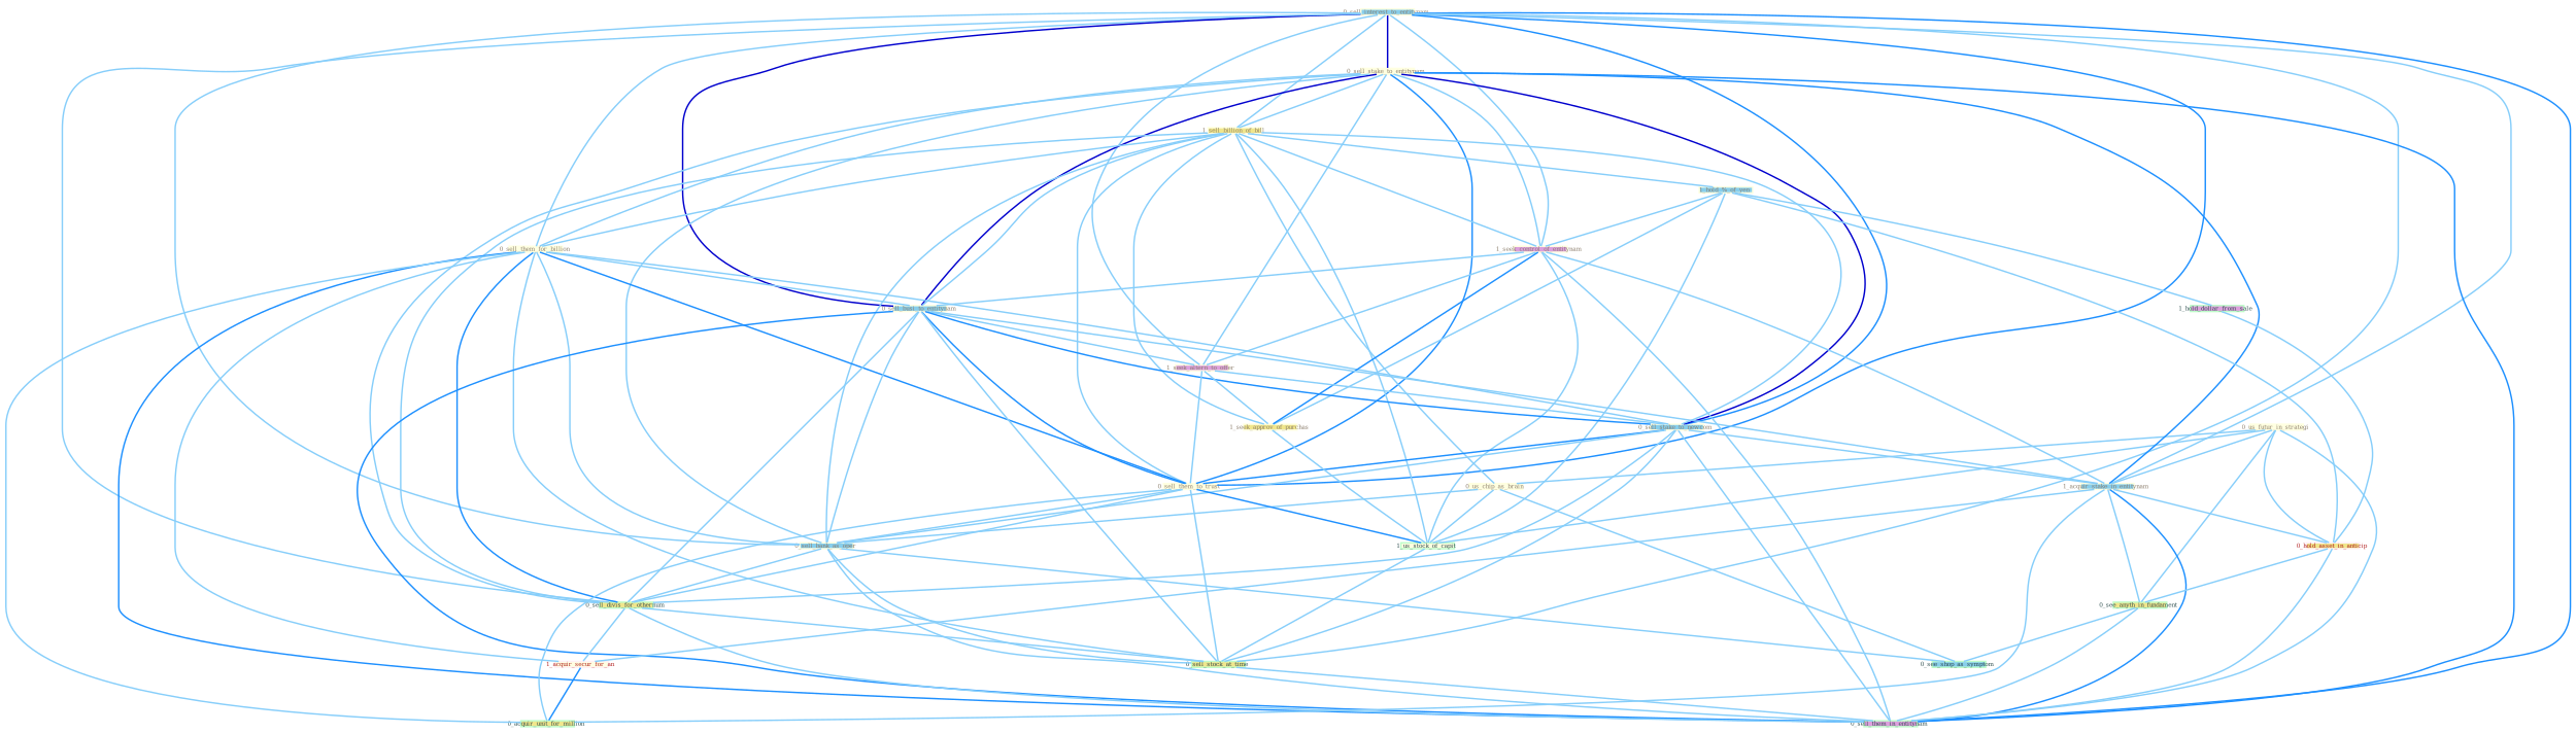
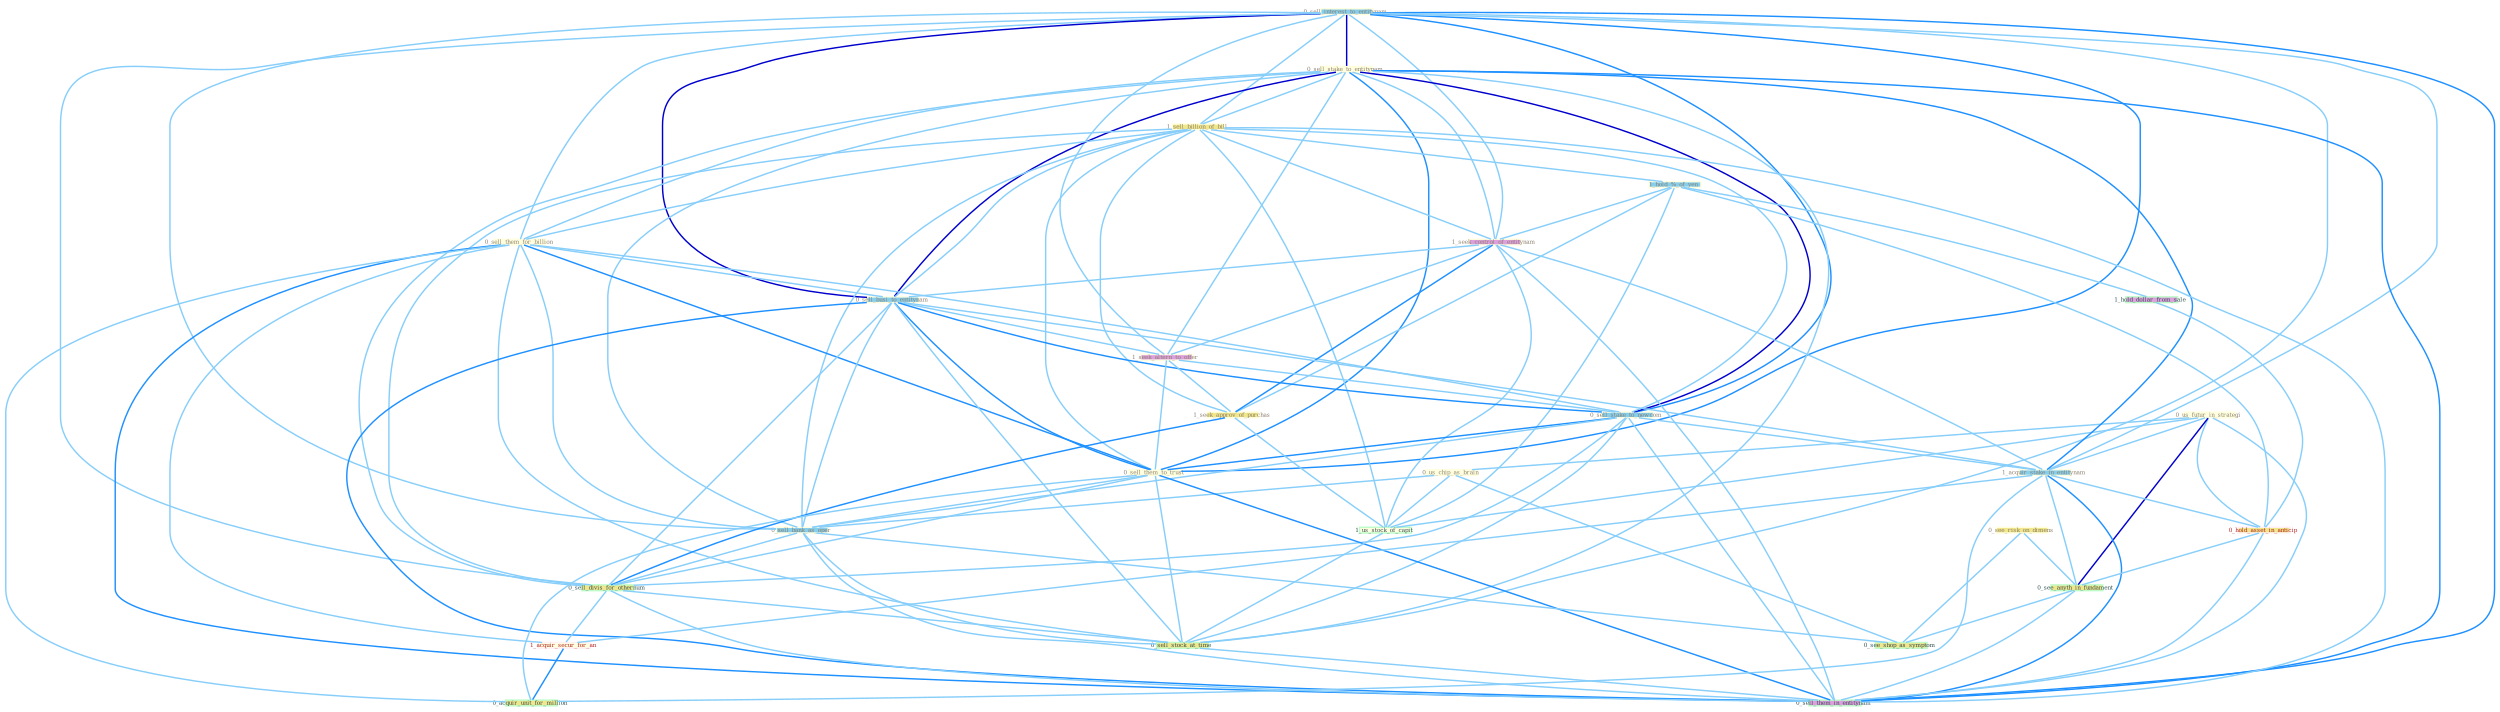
  graph {
    node [color="#ffffe0" fillcolor=khaki fixedsize=true fontcolor="#8b7d6b" fontsize=4 shape=polygon style=filled]
    edge [color="#87cefa" w=1]
    "0_us_futur_in_strategi " [fillcolor=lightyellow height=.06 width=.5]
    "0_sell_interest_to_entitynam " [fillcolor=skyblue height=.06 width=.5]
    "0_us_chip_as_brain " [fillcolor=lightyellow height=.06 width=.5]
    "0_sell_stake_to_entitynam " [fillcolor=lightyellow height=.06 width=.5]
    "1_sell_billion_of_bill " [height=.06 width=.5]
    "0_sell_them_for_billion " [fillcolor=lightyellow height=.06 width=.5]
    "1_hold_%_of_yen " [fillcolor=skyblue height=.06 width=.5]
    "1_seek_control_of_entitynam " [fillcolor=plum height=.06 width=.5]
+   "0_see_risk_on_dimens " [height=.06 width=.5]
    "0_sell_busi_to_entitynam " [fillcolor=skyblue height=.06 width=.5]
    "1_seek_altern_to_offer " [fillcolor=plum height=.06 width=.5]
    "0_sell_stake_to_newcom " [fillcolor=skyblue height=.06 width=.5]
    "1_seek_approv_of_purchas " [height=.06 width=.5]
    "0_sell_them_to_trust " [fillcolor=lightyellow height=.06 width=.5]
    "0_sell_bank_as_oper " [fillcolor=skyblue height=.06 width=.5]
    "1_acquir_stake_in_entitynam " [fillcolor=skyblue height=.06 width=.5]
    "1_acquir_secur_for_an " [color="#fff0f5" fillcolor=lightyellow fontcolor="#b22222" height=.06 width=.5]
    "0_hold_asset_in_anticip " [color="#fff0f5" fontcolor="#b22222" height=.06 width=.5]
    "1_us_stock_of_capit " [color="#BDFCC9" fillcolor=lightyellow fontcolor="#2f4f4f" height=.06 width=.5]
    "0_see_anyth_in_fundament " [color="#BDFCC9" fontcolor="#2f4f4f" height=.06 width=.5]
    "0_sell_them_in_entitynam " [color="#BDFCC9" fillcolor=plum fontcolor="#2f4f4f" height=.06 width=.5]
    "0_sell_divis_for_othernum " [color="#BDFCC9" fontcolor="#2f4f4f" height=.06 width=.5]
    "0_sell_stock_at_time " [color="#BDFCC9" fontcolor="#2f4f4f" height=.06 width=.5]
-   "0_see_shop_as_symptom " [color="#BDFCC9" fillcolor=skyblue fontcolor="#2f4f4f" height=.06 width=.5]
+   "0_see_shop_as_symptom " [color="#BDFCC9" fontcolor="#2f4f4f" height=.06 width=.5]
    "0_acquir_unit_for_million " [color="#BDFCC9" fontcolor="#2f4f4f" height=.06 width=.5]
    "1_hold_dollar_from_sale " [color="#BDFCC9" fillcolor=plum fontcolor="#2f4f4f" height=.06 width=.5]
    subgraph sub_1 {
      "0_us_futur_in_strategi "
      "0_sell_interest_to_entitynam "
      "0_us_chip_as_brain "
      "0_sell_stake_to_entitynam "
      "1_sell_billion_of_bill "
      "0_sell_them_for_billion "
      "1_hold_%_of_yen "
      "1_seek_control_of_entitynam "
+     "0_see_risk_on_dimens "
      "0_sell_busi_to_entitynam "
      "1_seek_altern_to_offer "
      "0_sell_stake_to_newcom "
      "1_seek_approv_of_purchas "
      "0_sell_them_to_trust "
      "0_sell_bank_as_oper "
      "1_acquir_stake_in_entitynam "
    }
    subgraph sub_2 {
      "1_acquir_secur_for_an "
      "0_hold_asset_in_anticip "
    }
    "0_us_futur_in_strategi " -- "0_us_chip_as_brain "
    "0_us_futur_in_strategi " -- "1_acquir_stake_in_entitynam "
    "0_us_futur_in_strategi " -- "0_hold_asset_in_anticip "
    "0_us_futur_in_strategi " -- "1_us_stock_of_capit "
-   "0_us_futur_in_strategi " -- "0_see_anyth_in_fundament "
+   "0_us_futur_in_strategi " -- "0_see_anyth_in_fundament " [color="#0000cd"]
    "0_us_futur_in_strategi " -- "0_sell_them_in_entitynam "
    "0_sell_interest_to_entitynam " -- "0_sell_stake_to_entitynam " [color="#0000cd" w=3]
    "0_sell_interest_to_entitynam " -- "1_sell_billion_of_bill "
    "0_sell_interest_to_entitynam " -- "0_sell_them_for_billion "
    "0_sell_interest_to_entitynam " -- "1_seek_control_of_entitynam "
    "0_sell_interest_to_entitynam " -- "0_sell_busi_to_entitynam " [color="#0000cd" w=3]
    "0_sell_interest_to_entitynam " -- "1_seek_altern_to_offer "
    "0_sell_interest_to_entitynam " -- "0_sell_stake_to_newcom " [color="#1e90ff" w=2]
    "0_sell_interest_to_entitynam " -- "0_sell_them_to_trust " [color="#1e90ff" w=2]
    "0_sell_interest_to_entitynam " -- "0_sell_bank_as_oper "
    "0_sell_interest_to_entitynam " -- "1_acquir_stake_in_entitynam "
    "0_sell_interest_to_entitynam " -- "0_sell_them_in_entitynam " [color="#1e90ff" w=2]
    "0_sell_interest_to_entitynam " -- "0_sell_divis_for_othernum "
    "0_sell_interest_to_entitynam " -- "0_sell_stock_at_time "
    "0_us_chip_as_brain " -- "0_sell_bank_as_oper "
    "0_us_chip_as_brain " -- "1_us_stock_of_capit "
    "0_us_chip_as_brain " -- "0_see_shop_as_symptom "
    "0_sell_stake_to_entitynam " -- "1_sell_billion_of_bill "
    "0_sell_stake_to_entitynam " -- "0_sell_them_for_billion "
    "0_sell_stake_to_entitynam " -- "1_seek_control_of_entitynam "
    "0_sell_stake_to_entitynam " -- "0_sell_busi_to_entitynam " [color="#0000cd" w=3]
    "0_sell_stake_to_entitynam " -- "1_seek_altern_to_offer "
    "0_sell_stake_to_entitynam " -- "0_sell_stake_to_newcom " [color="#0000cd" w=3]
    "0_sell_stake_to_entitynam " -- "0_sell_them_to_trust " [color="#1e90ff" w=2]
    "0_sell_stake_to_entitynam " -- "0_sell_bank_as_oper "
    "0_sell_stake_to_entitynam " -- "1_acquir_stake_in_entitynam " [color="#1e90ff" w=2]
    "0_sell_stake_to_entitynam " -- "0_sell_them_in_entitynam " [color="#1e90ff" w=2]
    "0_sell_stake_to_entitynam " -- "0_sell_divis_for_othernum "
+   "0_sell_stake_to_entitynam " -- "0_sell_stock_at_time "
    "1_sell_billion_of_bill " -- "0_sell_them_for_billion "
    "1_sell_billion_of_bill " -- "1_hold_%_of_yen "
    "1_sell_billion_of_bill " -- "1_seek_control_of_entitynam "
    "1_sell_billion_of_bill " -- "0_sell_busi_to_entitynam "
    "1_sell_billion_of_bill " -- "0_sell_stake_to_newcom "
    "1_sell_billion_of_bill " -- "1_seek_approv_of_purchas "
    "1_sell_billion_of_bill " -- "0_sell_them_to_trust "
    "1_sell_billion_of_bill " -- "0_sell_bank_as_oper "
    "1_sell_billion_of_bill " -- "1_us_stock_of_capit "
-   "1_sell_billion_of_bill " -- "0_us_chip_as_brain "
+   "1_sell_billion_of_bill " -- "0_sell_them_in_entitynam "
    "1_sell_billion_of_bill " -- "0_sell_divis_for_othernum "
    "0_sell_them_for_billion " -- "0_sell_busi_to_entitynam "
    "0_sell_them_for_billion " -- "0_sell_stake_to_newcom "
    "0_sell_them_for_billion " -- "0_sell_them_to_trust " [color="#1e90ff" w=2]
    "0_sell_them_for_billion " -- "0_sell_bank_as_oper "
    "0_sell_them_for_billion " -- "1_acquir_secur_for_an "
    "0_sell_them_for_billion " -- "0_sell_them_in_entitynam " [color="#1e90ff" w=2]
-   "0_sell_them_for_billion " -- "0_sell_divis_for_othernum " [color="#1e90ff" w=2]
+   "1_seek_approv_of_purchas " -- "0_sell_divis_for_othernum " [color="#1e90ff" w=2]
    "0_sell_them_for_billion " -- "0_sell_stock_at_time "
    "0_sell_them_for_billion " -- "0_acquir_unit_for_million "
    "1_hold_%_of_yen " -- "1_seek_control_of_entitynam "
    "1_hold_%_of_yen " -- "1_seek_approv_of_purchas "
    "1_hold_%_of_yen " -- "0_hold_asset_in_anticip "
    "1_hold_%_of_yen " -- "1_us_stock_of_capit "
    "1_hold_%_of_yen " -- "1_hold_dollar_from_sale "
    "1_seek_control_of_entitynam " -- "0_sell_busi_to_entitynam "
    "1_seek_control_of_entitynam " -- "1_seek_altern_to_offer "
    "1_seek_control_of_entitynam " -- "1_seek_approv_of_purchas " [color="#1e90ff" w=2]
    "1_seek_control_of_entitynam " -- "1_acquir_stake_in_entitynam "
    "1_seek_control_of_entitynam " -- "1_us_stock_of_capit "
    "1_seek_control_of_entitynam " -- "0_sell_them_in_entitynam "
+   "0_see_risk_on_dimens " -- "0_see_anyth_in_fundament "
+   "0_see_risk_on_dimens " -- "0_see_shop_as_symptom "
    "0_sell_busi_to_entitynam " -- "1_seek_altern_to_offer "
    "0_sell_busi_to_entitynam " -- "0_sell_stake_to_newcom " [color="#1e90ff" w=2]
    "0_sell_busi_to_entitynam " -- "0_sell_them_to_trust " [color="#1e90ff" w=2]
    "0_sell_busi_to_entitynam " -- "0_sell_bank_as_oper "
    "0_sell_busi_to_entitynam " -- "1_acquir_stake_in_entitynam "
    "0_sell_busi_to_entitynam " -- "0_sell_them_in_entitynam " [color="#1e90ff" w=2]
    "0_sell_busi_to_entitynam " -- "0_sell_divis_for_othernum "
    "0_sell_busi_to_entitynam " -- "0_sell_stock_at_time "
    "1_seek_altern_to_offer " -- "0_sell_stake_to_newcom "
    "1_seek_altern_to_offer " -- "1_seek_approv_of_purchas "
    "1_seek_altern_to_offer " -- "0_sell_them_to_trust "
    "0_sell_stake_to_newcom " -- "0_sell_them_to_trust " [color="#1e90ff" w=2]
    "0_sell_stake_to_newcom " -- "0_sell_bank_as_oper "
    "0_sell_stake_to_newcom " -- "1_acquir_stake_in_entitynam "
    "0_sell_stake_to_newcom " -- "0_sell_them_in_entitynam "
    "0_sell_stake_to_newcom " -- "0_sell_divis_for_othernum "
    "0_sell_stake_to_newcom " -- "0_sell_stock_at_time "
    "1_seek_approv_of_purchas " -- "1_us_stock_of_capit "
    "0_sell_them_to_trust " -- "0_sell_bank_as_oper "
-   "0_sell_them_to_trust " -- "1_us_stock_of_capit " [color="#1e90ff" w=2]
+   "0_sell_them_to_trust " -- "0_sell_them_in_entitynam " [color="#1e90ff" w=2]
    "0_sell_them_to_trust " -- "0_sell_divis_for_othernum "
    "0_sell_them_to_trust " -- "0_sell_stock_at_time "
    "0_sell_them_to_trust " -- "0_acquir_unit_for_million "
    "0_sell_bank_as_oper " -- "0_sell_them_in_entitynam "
    "0_sell_bank_as_oper " -- "0_sell_divis_for_othernum "
    "0_sell_bank_as_oper " -- "0_sell_stock_at_time "
    "0_sell_bank_as_oper " -- "0_see_shop_as_symptom "
    "1_acquir_stake_in_entitynam " -- "1_acquir_secur_for_an "
    "1_acquir_stake_in_entitynam " -- "0_hold_asset_in_anticip "
    "1_acquir_stake_in_entitynam " -- "0_see_anyth_in_fundament "
    "1_acquir_stake_in_entitynam " -- "0_sell_them_in_entitynam " [color="#1e90ff" w=2]
    "1_acquir_stake_in_entitynam " -- "0_acquir_unit_for_million "
    "1_acquir_secur_for_an " -- "0_acquir_unit_for_million " [color="#1e90ff" w=2]
    "0_hold_asset_in_anticip " -- "0_see_anyth_in_fundament "
    "0_hold_asset_in_anticip " -- "0_sell_them_in_entitynam "
    "1_us_stock_of_capit " -- "0_sell_stock_at_time "
    "0_see_anyth_in_fundament " -- "0_sell_them_in_entitynam "
    "0_see_anyth_in_fundament " -- "0_see_shop_as_symptom "
    "0_sell_divis_for_othernum " -- "1_acquir_secur_for_an "
    "0_sell_divis_for_othernum " -- "0_sell_them_in_entitynam "
    "0_sell_divis_for_othernum " -- "0_sell_stock_at_time "
    "0_sell_stock_at_time " -- "0_sell_them_in_entitynam "
    "1_hold_dollar_from_sale " -- "0_hold_asset_in_anticip "
  }
